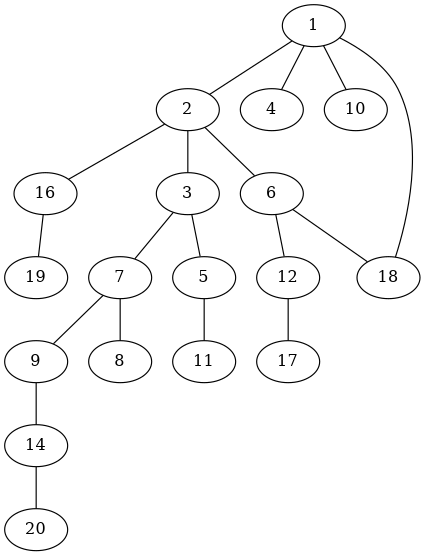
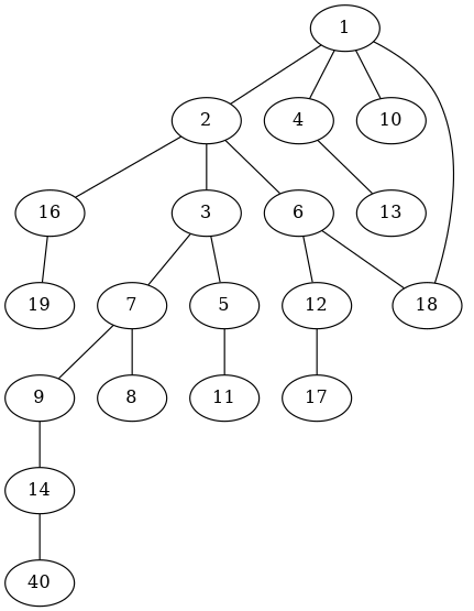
  graph {
    1
    2
    4
    10
    18
    3
    6
    16
+   13
    5
    7
    12
    19
    11
    8
    9
    17
    14
-   20
+   20 [label=40]
    1 -- 2
    1 -- 4
    1 -- 10
    1 -- 18
    2 -- 3
    2 -- 6
    2 -- 16
+   4 -- 13
    3 -- 5
    3 -- 7
    6 -- 18
    6 -- 12
    16 -- 19
    5 -- 11
    7 -- 8
    7 -- 9
    12 -- 17
    9 -- 14
    14 -- 20
  }
